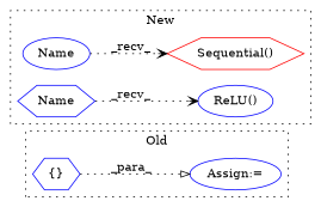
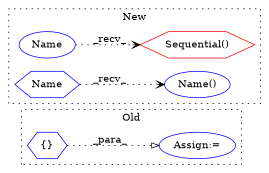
  digraph {
    rankdir=LR
    node [a=75 l=2 s=887 shape=hexagon color=blue]
    edge [style=dotted arrowhead=vee]
    n1 [a=59 l="2,1" label="{}" s="266,266"]
    n2 [a=68 l=3 label="Assign:=" s=263 shape=ellipse]
-   n3 [l=9 label="ReLU()" shape=ellipse]
+   n3 [l=9 label="Name()" shape=ellipse]
    n4 [l="14,135" label="Sequential()" s="803,818" color=red]
    n5 [a=87 label=Name s=803 shape=ellipse]
    n6 [a=87 label=Name]
    subgraph cluster_1 {
      label=Old
      style=dotted
      n1
      n2
    }
    subgraph cluster_2 {
      label=New
      style=dotted
      n3
      n4
      n5
      n6
    }
    n1 -> n2 [label=_para_ arrowhead=onormal]
    n5 -> n4 [label=_recv_]
    n6 -> n3 [label=_recv_]
  }
